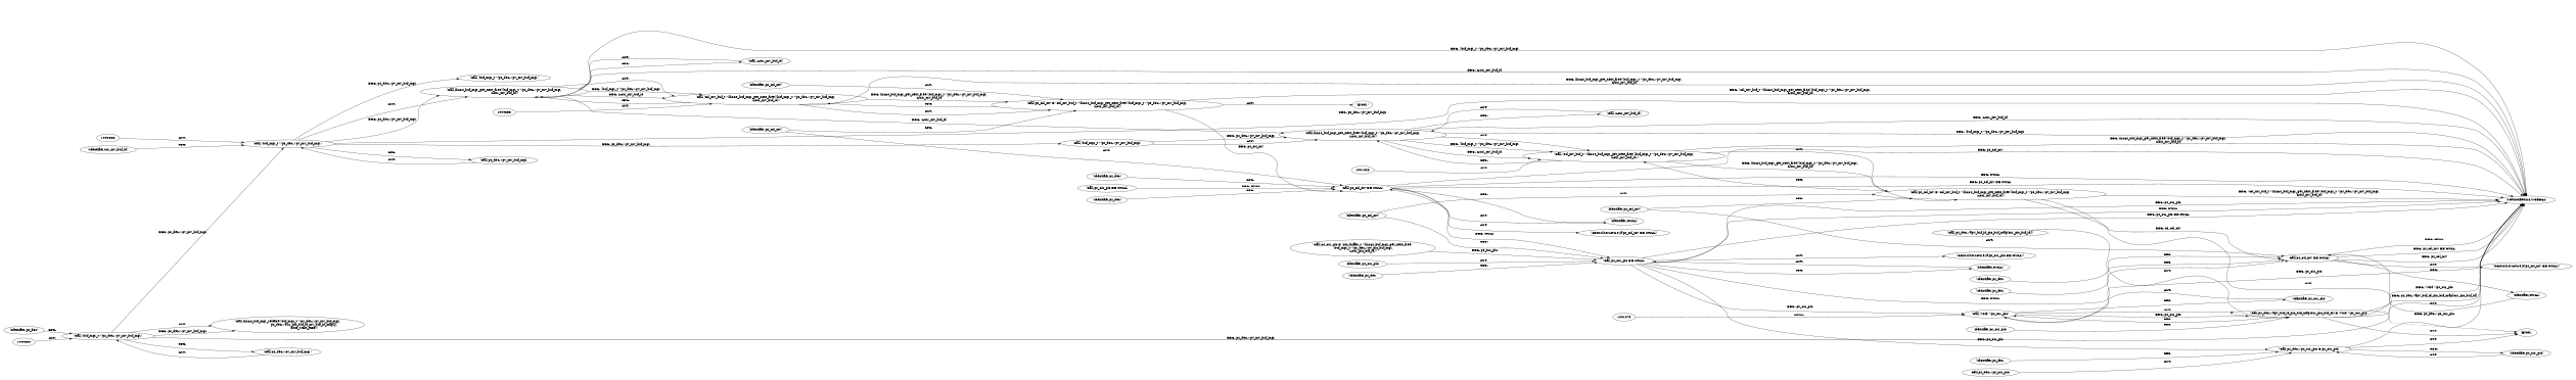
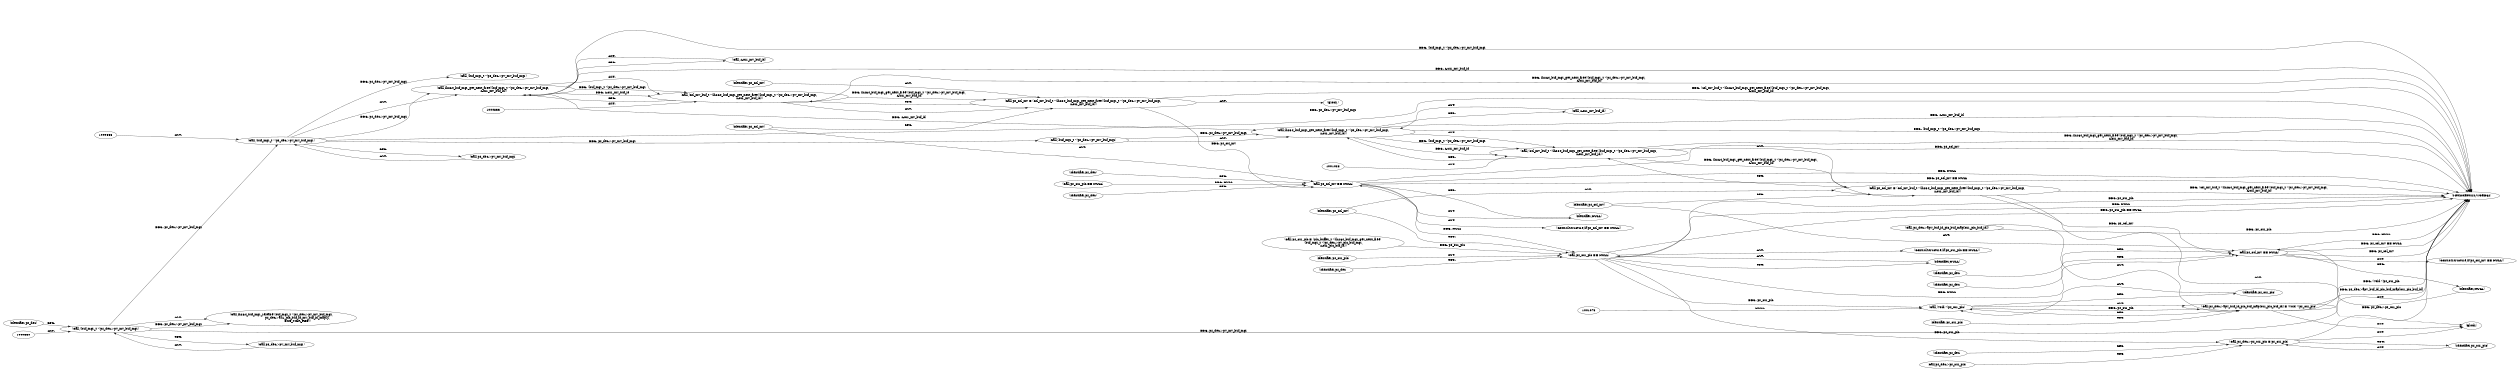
  digraph {
    rankdir=LR
    n1 [label="(Call,ih264_buf_mgr_get_next_free((buf_mgr_t *)ps_dec->pv_mv_buf_mgr,\n &cur_mv_buf_id))"]
    n2 [label="(Call,(col_mv_buf_t *)ih264_buf_mgr_get_next_free((buf_mgr_t *)ps_dec->pv_mv_buf_mgr,\n &cur_mv_buf_id))"]
    n3 [label="(Call,ih264_buf_mgr_get_next_free((buf_mgr_t *)ps_dec->pv_mv_buf_mgr,\n &cur_mv_buf_id))"]
    n4 [label="(MethodReturn,WORD32)"]
    n5 [label="(Call,&cur_mv_buf_id)"]
    n6 [label="(Call,ps_col_mv = (col_mv_buf_t *)ih264_buf_mgr_get_next_free((buf_mgr_t *)ps_dec->pv_mv_buf_mgr,\n &cur_mv_buf_id))"]
    n7 [label="(Call,(col_mv_buf_t *)ih264_buf_mgr_get_next_free((buf_mgr_t *)ps_dec->pv_mv_buf_mgr,\n &cur_mv_buf_id))"]
    n8 [label="(Call,&cur_mv_buf_id)"]
    n9 [label="(Call,(buf_mgr_t *)ps_dec->pv_mv_buf_mgr)"]
    n10 [label="(Call,ps_dec->pv_mv_buf_mgr)"]
    n11 [label="(Call,(buf_mgr_t *)ps_dec->pv_mv_buf_mgr)"]
    n12 [label="(Call,(buf_mgr_t *)ps_dec->pv_mv_buf_mgr)"]
    n13 [label="(Call,(buf_mgr_t *)ps_dec->pv_mv_buf_mgr)"]
    n14 [label="(Call,ps_dec->pv_mv_buf_mgr)"]
    n15 [label="(Call,ih264_buf_mgr_release((buf_mgr_t *)ps_dec->pv_mv_buf_mgr,\n                                  ps_dec->au1_pic_buf_id_mv_buf_id_map[j],\n                                  BUF_MGR_REF))"]
    n16 [label="(Call,ps_col_mv == NULL)"]
    n17 [label="(Block,)"]
    n18 [label="(Call,ps_cur_pic == NULL)"]
    n19 [label="(ControlStructure,if(ps_col_mv == NULL))"]
    n20 [label="(Identifier,NULL)"]
    n21 [label="(Call,ps_col_mv == NULL)"]
    n22 [label="(Call,ps_dec->ps_cur_pic = ps_cur_pic)"]
    n23 [label="(Call,(void *)ps_cur_pic)"]
    n24 [label="(ControlStructure,if(ps_cur_pic == NULL))"]
    n25 [label="(Identifier,NULL)"]
    n26 [label="(ControlStructure,if(ps_col_mv == NULL))"]
    n27 [label="(Identifier,NULL)"]
    n28 [label="(Identifier,ps_cur_pic)"]
    n29 [label="(Block,)"]
    n30 [label="(Call,ps_dec->apv_buf_id_pic_buf_map[cur_pic_buf_id] = (void *)ps_cur_pic)"]
    n31 [label="(Identifier,ps_cur_pic)"]
    n32 [label="(Call,ps_col_mv = (col_mv_buf_t *)ih264_buf_mgr_get_next_free((buf_mgr_t *)ps_dec->pv_mv_buf_mgr,\n &cur_mv_buf_id))"]
    n33 [label="(Identifier,ps_col_mv)"]
    n34 [label="(Identifier,ps_dec)"]
    n35 [label="(Identifier,ps_col_mv)"]
    n36 [label="(Identifier,ps_col_mv)"]
    n37 [label="(Call,ps_dec->ps_cur_pic)"]
    n38 [label="(Identifier,ps_dec)"]
    n39 [label="(Identifier,ps_cur_pic)"]
-   n40 [label="(Identifier,cur_mv_buf_id)"]
    n41 [label="(Call,ps_cur_pic = (pic_buffer_t *)ih264_buf_mgr_get_next_free(\n (buf_mgr_t *)ps_dec->pv_pic_buf_mgr,\n &cur_pic_buf_id))"]
    n42 [label="(Identifier,ps_col_mv)"]
    n43 [label="(Identifier,ps_cur_pic)"]
    n44 [label="(Identifier,ps_dec)"]
    n45 [label="(Identifier,ps_dec)"]
    n46 [label="(Identifier,ps_dec)"]
    n47 [label="(Identifier,ps_dec)"]
    n48 [label="(Call,ps_dec->apv_buf_id_pic_buf_map[cur_pic_buf_id])"]
    n49 [label="(Call,ps_cur_pic == NULL)"]
    n50 [label="(Identifier,ps_dec)"]
    1000836
    1000550
    1000833
    1001073
    1001028
    n1 -> n2 [label="AST: "]
    n1 -> n2 [label="DDG: (buf_mgr_t *)ps_dec->pv_mv_buf_mgr"]
    n1 -> n2 [label="DDG: &cur_mv_buf_id"]
    n1 -> n3 [label="DDG: &cur_mv_buf_id"]
    n1 -> n4 [label="DDG: (buf_mgr_t *)ps_dec->pv_mv_buf_mgr"]
    n1 -> n4 [label="DDG: &cur_mv_buf_id"]
    n1 -> n5 [label="CFG: "]
    n2 -> n1 [label="CFG: "]
    n2 -> n4 [label="DDG: ih264_buf_mgr_get_next_free((buf_mgr_t *)ps_dec->pv_mv_buf_mgr,\n &cur_mv_buf_id)"]
    n2 -> n6 [label="AST: "]
    n2 -> n6 [label="DDG: ih264_buf_mgr_get_next_free((buf_mgr_t *)ps_dec->pv_mv_buf_mgr,\n &cur_mv_buf_id)"]
    n3 -> n4 [label="DDG: &cur_mv_buf_id"]
    n3 -> n4 [label="DDG: (buf_mgr_t *)ps_dec->pv_mv_buf_mgr"]
    n3 -> n7 [label="AST: "]
    n3 -> n7 [label="DDG: (buf_mgr_t *)ps_dec->pv_mv_buf_mgr"]
    n3 -> n7 [label="DDG: &cur_mv_buf_id"]
    n3 -> n8 [label="CFG: "]
    n5 -> n1 [label="AST: "]
    n6 -> n2 [label="CFG: "]
    n6 -> n4 [label="DDG: (col_mv_buf_t *)ih264_buf_mgr_get_next_free((buf_mgr_t *)ps_dec->pv_mv_buf_mgr,\n &cur_mv_buf_id)"]
    n6 -> n16 [label="DDG: ps_col_mv"]
    n6 -> n17 [label="AST: "]
    n7 -> n3 [label="CFG: "]
    n7 -> n4 [label="DDG: ih264_buf_mgr_get_next_free((buf_mgr_t *)ps_dec->pv_mv_buf_mgr,\n &cur_mv_buf_id)"]
    n7 -> n32 [label="AST: "]
    n7 -> n32 [label="DDG: ih264_buf_mgr_get_next_free((buf_mgr_t *)ps_dec->pv_mv_buf_mgr,\n &cur_mv_buf_id)"]
    n8 -> n3 [label="AST: "]
    n9 -> n1 [label="AST: "]
    n9 -> n1 [label="DDG: ps_dec->pv_mv_buf_mgr"]
    n9 -> n4 [label="DDG: ps_dec->pv_mv_buf_mgr"]
    n9 -> n10 [label="CFG: "]
    n9 -> n11 [label="DDG: ps_dec->pv_mv_buf_mgr"]
    n9 -> n12 [label="DDG: ps_dec->pv_mv_buf_mgr"]
    n10 -> n9 [label="AST: "]
    n12 -> n3 [label="AST: "]
    n12 -> n3 [label="DDG: ps_dec->pv_mv_buf_mgr"]
    n13 -> n4 [label="DDG: ps_dec->pv_mv_buf_mgr"]
    n13 -> n9 [label="DDG: ps_dec->pv_mv_buf_mgr"]
    n13 -> n14 [label="CFG: "]
    n13 -> n15 [label="AST: "]
    n13 -> n15 [label="DDG: ps_dec->pv_mv_buf_mgr"]
    n14 -> n13 [label="AST: "]
    n16 -> n4 [label="DDG: ps_col_mv == NULL"]
    n16 -> n4 [label="DDG: ps_col_mv"]
    n16 -> n4 [label="DDG: NULL"]
    n16 -> n18 [label="DDG: NULL"]
    n16 -> n19 [label="AST: "]
    n16 -> n20 [label="CFG: "]
    n18 -> n4 [label="DDG: ps_cur_pic"]
    n18 -> n4 [label="DDG: NULL"]
    n18 -> n4 [label="DDG: ps_cur_pic == NULL"]
    n18 -> n21 [label="DDG: NULL"]
    n18 -> n22 [label="DDG: ps_cur_pic"]
    n18 -> n23 [label="DDG: ps_cur_pic"]
    n18 -> n24 [label="AST: "]
    n18 -> n25 [label="CFG: "]
    n20 -> n16 [label="AST: "]
    n21 -> n4 [label="DDG: NULL"]
    n21 -> n4 [label="DDG: ps_col_mv == NULL"]
    n21 -> n4 [label="DDG: ps_col_mv"]
    n21 -> n26 [label="AST: "]
    n21 -> n27 [label="CFG: "]
    n22 -> n4 [label="DDG: ps_dec->ps_cur_pic"]
    n22 -> n28 [label="CFG: "]
    n22 -> n29 [label="AST: "]
-   n23 -> n4 [label="DDG: ps_cur_pic"]
+   n48 -> n4 [label="DDG: ps_cur_pic"]
    n23 -> n30 [label="AST: "]
    n23 -> n30 [label="DDG: ps_cur_pic"]
    n23 -> n31 [label="CFG: "]
    n25 -> n18 [label="AST: "]
    n27 -> n21 [label="AST: "]
    n28 -> n22 [label="AST: "]
    n30 -> n4 [label="DDG: (void *)ps_cur_pic"]
    n30 -> n4 [label="DDG: ps_dec->apv_buf_id_pic_buf_map[cur_pic_buf_id]"]
    n30 -> n23 [label="CFG: "]
    n30 -> n29 [label="AST: "]
    n31 -> n23 [label="AST: "]
    n32 -> n4 [label="DDG: (col_mv_buf_t *)ih264_buf_mgr_get_next_free((buf_mgr_t *)ps_dec->pv_mv_buf_mgr,\n &cur_mv_buf_id)"]
    n32 -> n7 [label="CFG: "]
    n32 -> n21 [label="DDG: ps_col_mv"]
    n32 -> n29 [label="AST: "]
    n33 -> n6 [label="AST: "]
    n34 -> n18 [label="CFG: "]
    n35 -> n21 [label="AST: "]
    n35 -> n32 [label="CFG: "]
    n36 -> n18 [label="CFG: "]
    n36 -> n32 [label="AST: "]
-   n37 -> n22 [label="AST: "]
+   n37 -> n22 [label="CFG: "]
    n38 -> n22 [label="CFG: "]
    n39 -> n30 [label="CFG: "]
-   n40 -> n9 [label="CFG: "]
    n41 -> n18 [label="DDG: ps_cur_pic"]
    n42 -> n6 [label="CFG: "]
    n42 -> n16 [label="AST: "]
    n43 -> n18 [label="AST: "]
    n44 -> n16 [label="CFG: "]
    n45 -> n21 [label="CFG: "]
    n46 -> n21 [label="CFG: "]
    n47 -> n16 [label="CFG: "]
    n48 -> n30 [label="AST: "]
    n49 -> n16 [label="DDG: NULL"]
    n50 -> n13 [label="CFG: "]
    1000836 -> n9 [label="AST: "]
    1000550 -> n13 [label="AST: "]
    1000833 -> n2 [label="AST: "]
    1001073 -> n23 [label="NULL: "]
    1001028 -> n7 [label="AST: "]
  }
